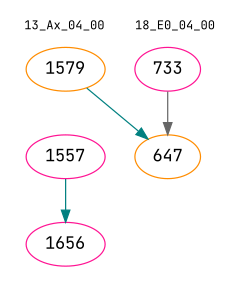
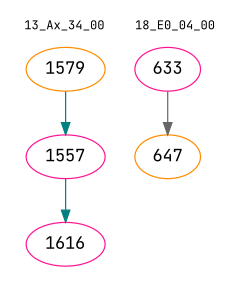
  digraph {
    fontname="JetBrains Mono"
    node [color=deeppink fontname="JetBrains Mono"]
    edge [color=teal fontname="JetBrains Mono"]
    n1 [color=darkorange label=1579]
    n2 [label=1557]
-   n3 [label=1656]
-   n4 [label=733]
+   n3 [label=1616]
+   n4 [label=633]
    n5 [color=darkorange label=647]
    subgraph cluster_1 {
      color=white
      fontsize=10
-     label="13_Ax_04_00"
+     label="13_Ax_34_00"
      n1
      n2
      n3
    }
    subgraph cluster_2 {
      color=white
      fontsize=10
      label="18_E0_04_00"
      n4
      n5
    }
-   n1 -> n5
+   n1 -> n2
    n2 -> n3
    n4 -> n5 [color=gray40]
  }
